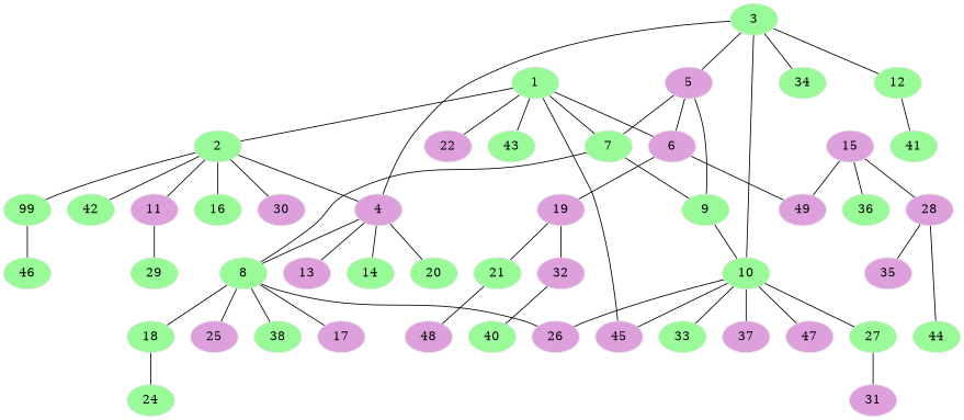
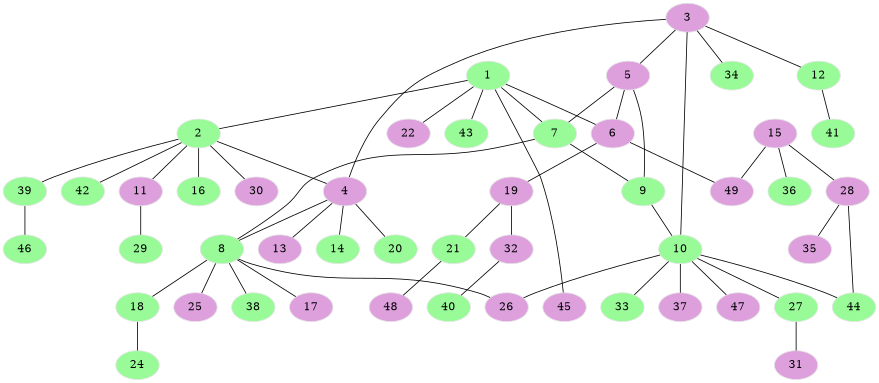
  graph {
    node [color=gray90 fillcolor=palegreen style=filled]
    1
    2
    6 [fillcolor=plum]
    7
    22 [fillcolor=plum]
    43
    45 [fillcolor=plum]
    4 [fillcolor=plum]
    11 [fillcolor=plum]
    16
    30 [fillcolor=plum]
-   39 [label=99]
+   39
    42
    19 [fillcolor=plum]
    49 [fillcolor=plum]
    8
    9
    26 [fillcolor=plum]
    10
    27
    33
    37 [fillcolor=plum]
    47 [fillcolor=plum]
    13 [fillcolor=plum]
    14
    20
    29
    46
-   3
+   3 [fillcolor=plum]
    5 [fillcolor=plum]
    12
    34
    41
    17 [fillcolor=plum]
    18
    25 [fillcolor=plum]
    38
    15 [fillcolor=plum]
    28 [fillcolor=plum]
    36
    21
    32 [fillcolor=plum]
    24
    31 [fillcolor=plum]
    35 [fillcolor=plum]
    44
    48 [fillcolor=plum]
    40
    1 -- 2
    1 -- 6
    1 -- 7
    1 -- 22
    1 -- 43
    1 -- 45
    2 -- 4
    2 -- 11
    2 -- 16
    2 -- 30
    2 -- 39
    2 -- 42
    6 -- 19
    6 -- 49
    7 -- 8
    7 -- 9
    4 -- 8
    4 -- 13
    4 -- 14
    4 -- 20
    11 -- 29
    39 -- 46
    19 -- 21
    19 -- 32
    8 -- 26
    8 -- 17
    8 -- 18
    8 -- 25
    8 -- 38
    9 -- 10
-   10 -- 45
+   10 -- 44
    10 -- 26
    10 -- 27
    10 -- 33
    10 -- 37
    10 -- 47
    27 -- 31
    3 -- 4
    3 -- 10
    3 -- 5
    3 -- 12
    3 -- 34
    5 -- 6
    5 -- 7
    5 -- 9
    12 -- 41
    18 -- 24
    15 -- 49
    15 -- 28
    15 -- 36
    28 -- 35
    28 -- 44
    21 -- 48
    32 -- 40
  }
